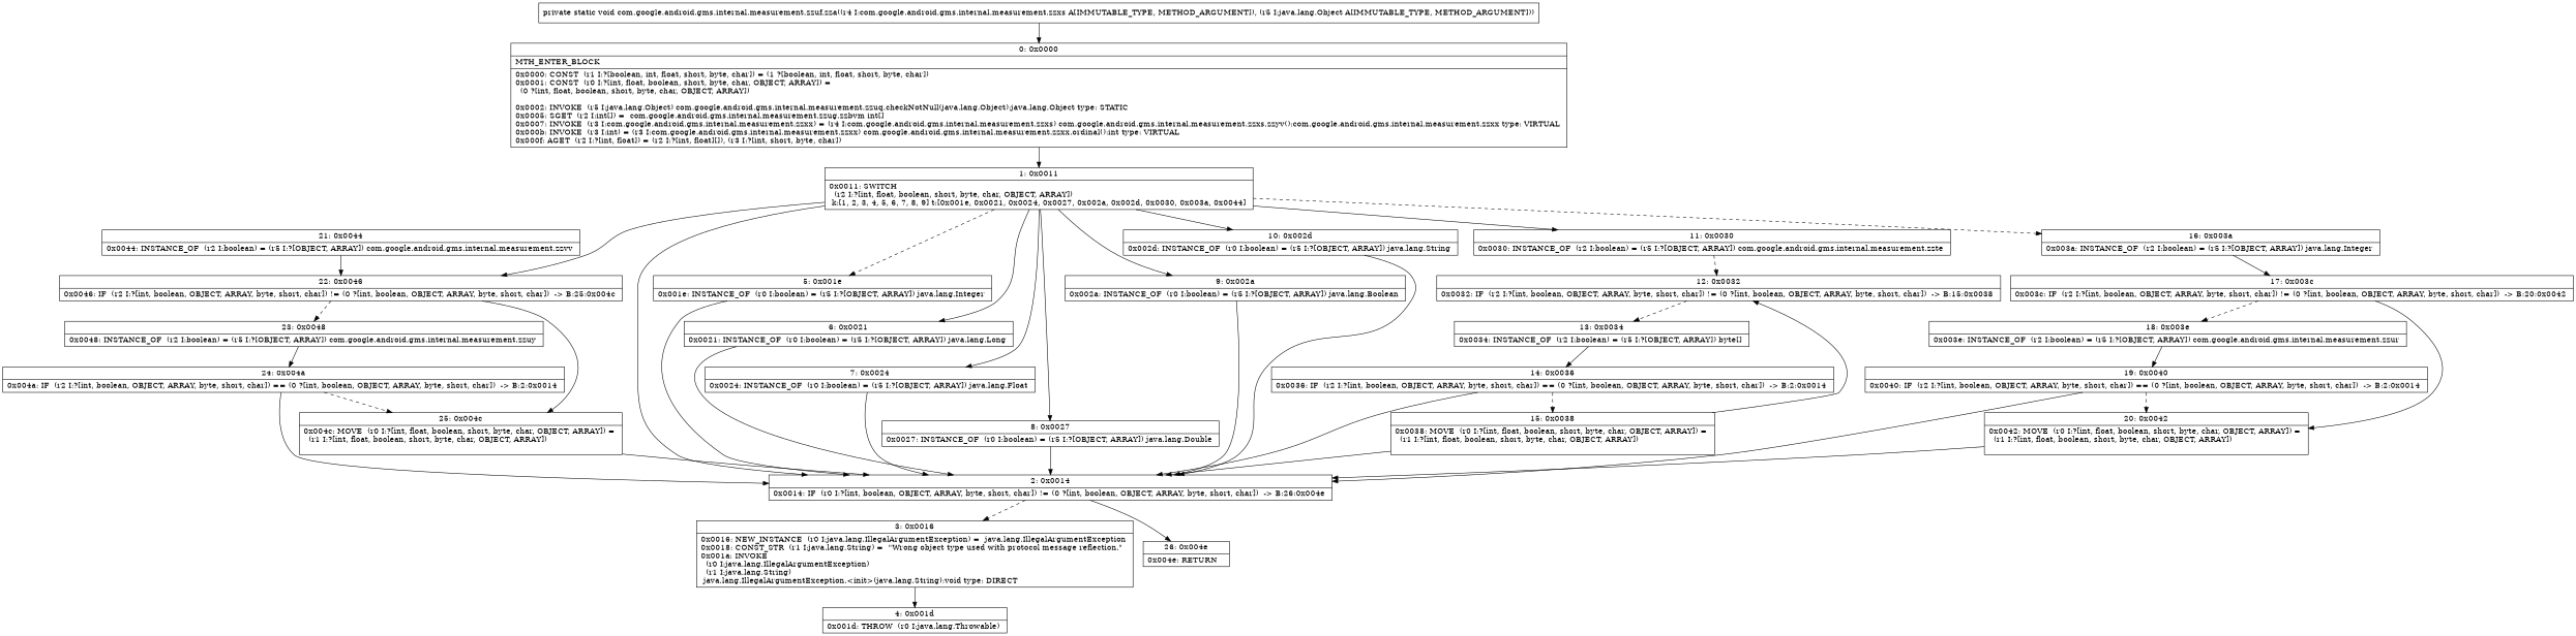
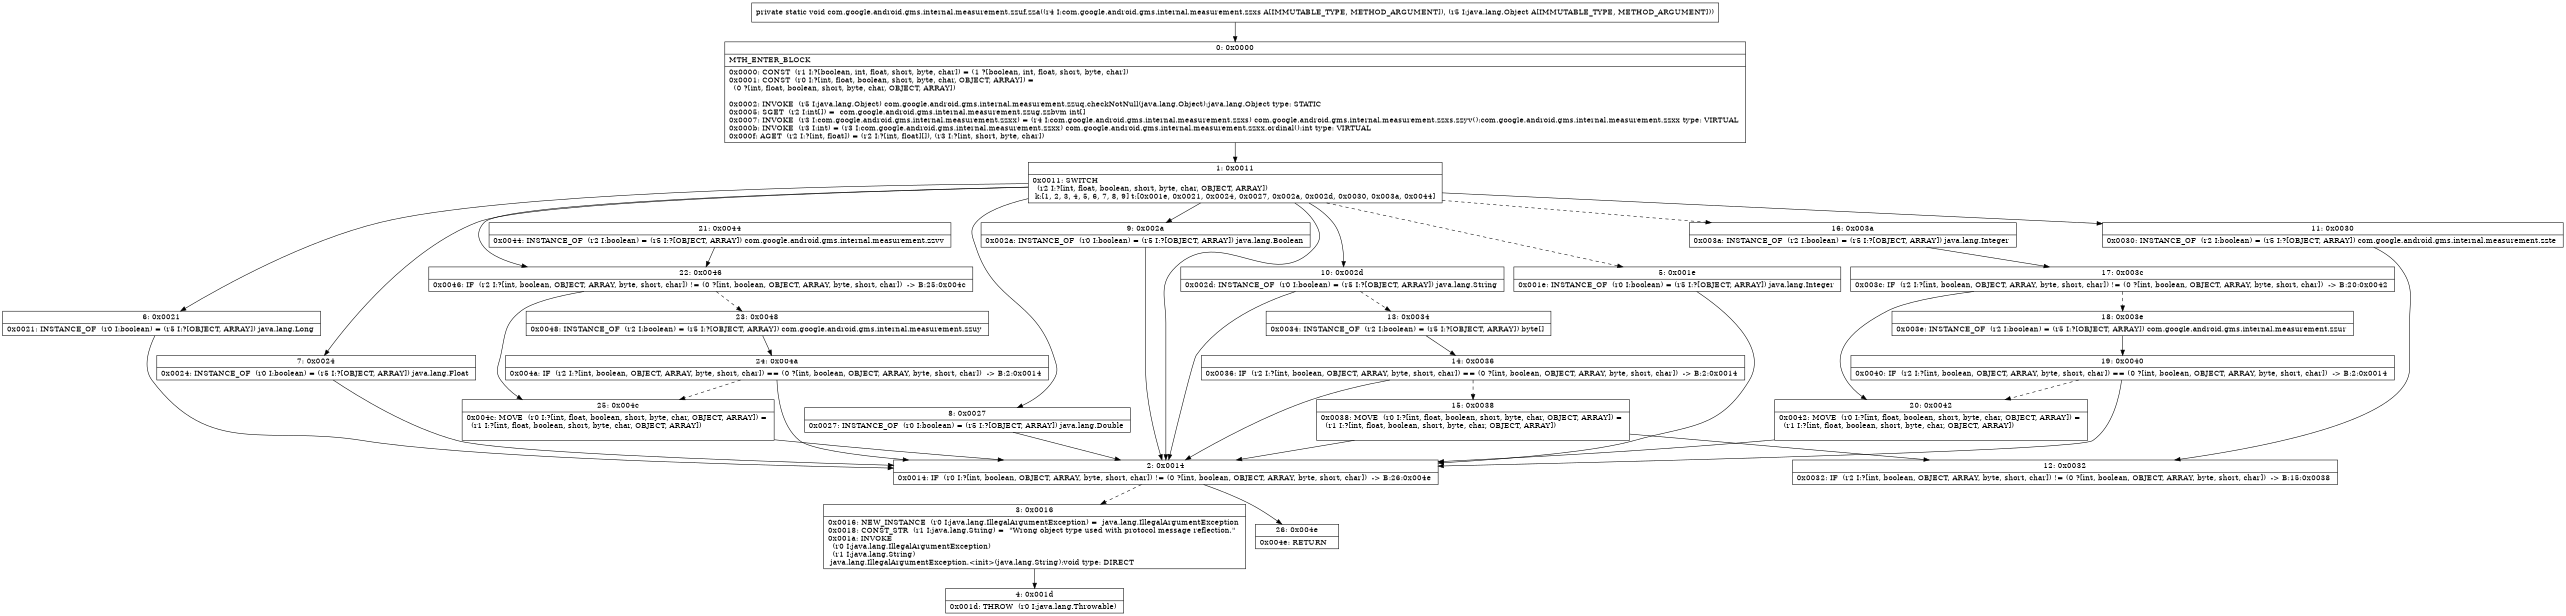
  digraph {
    node [shape=record]
    n1 [label="{0\:\ 0x0000|MTH_ENTER_BLOCK\l|0x0000: CONST  (r1 I:?[boolean, int, float, short, byte, char]) = (1 ?[boolean, int, float, short, byte, char]) \l0x0001: CONST  (r0 I:?[int, float, boolean, short, byte, char, OBJECT, ARRAY]) = \l  (0 ?[int, float, boolean, short, byte, char, OBJECT, ARRAY])\l \l0x0002: INVOKE  (r5 I:java.lang.Object) com.google.android.gms.internal.measurement.zzuq.checkNotNull(java.lang.Object):java.lang.Object type: STATIC \l0x0005: SGET  (r2 I:int[]) =  com.google.android.gms.internal.measurement.zzug.zzbvm int[] \l0x0007: INVOKE  (r3 I:com.google.android.gms.internal.measurement.zzxx) = (r4 I:com.google.android.gms.internal.measurement.zzxs) com.google.android.gms.internal.measurement.zzxs.zzyv():com.google.android.gms.internal.measurement.zzxx type: VIRTUAL \l0x000b: INVOKE  (r3 I:int) = (r3 I:com.google.android.gms.internal.measurement.zzxx) com.google.android.gms.internal.measurement.zzxx.ordinal():int type: VIRTUAL \l0x000f: AGET  (r2 I:?[int, float]) = (r2 I:?[int, float][]), (r3 I:?[int, short, byte, char]) \l}"]
    n2 [label="{1\:\ 0x0011|0x0011: SWITCH  \l  (r2 I:?[int, float, boolean, short, byte, char, OBJECT, ARRAY])\l k:[1, 2, 3, 4, 5, 6, 7, 8, 9] t:[0x001e, 0x0021, 0x0024, 0x0027, 0x002a, 0x002d, 0x0030, 0x003a, 0x0044] \l}"]
    n3 [label="{2\:\ 0x0014|0x0014: IF  (r0 I:?[int, boolean, OBJECT, ARRAY, byte, short, char]) != (0 ?[int, boolean, OBJECT, ARRAY, byte, short, char])  \-\> B:26:0x004e \l}"]
    n4 [label="{5\:\ 0x001e|0x001e: INSTANCE_OF  (r0 I:boolean) = (r5 I:?[OBJECT, ARRAY]) java.lang.Integer \l}"]
    n5 [label="{6\:\ 0x0021|0x0021: INSTANCE_OF  (r0 I:boolean) = (r5 I:?[OBJECT, ARRAY]) java.lang.Long \l}"]
    n6 [label="{7\:\ 0x0024|0x0024: INSTANCE_OF  (r0 I:boolean) = (r5 I:?[OBJECT, ARRAY]) java.lang.Float \l}"]
    n7 [label="{8\:\ 0x0027|0x0027: INSTANCE_OF  (r0 I:boolean) = (r5 I:?[OBJECT, ARRAY]) java.lang.Double \l}"]
    n8 [label="{9\:\ 0x002a|0x002a: INSTANCE_OF  (r0 I:boolean) = (r5 I:?[OBJECT, ARRAY]) java.lang.Boolean \l}"]
    n9 [label="{10\:\ 0x002d|0x002d: INSTANCE_OF  (r0 I:boolean) = (r5 I:?[OBJECT, ARRAY]) java.lang.String \l}"]
    n10 [label="{11\:\ 0x0030|0x0030: INSTANCE_OF  (r2 I:boolean) = (r5 I:?[OBJECT, ARRAY]) com.google.android.gms.internal.measurement.zzte \l}"]
    n11 [label="{16\:\ 0x003a|0x003a: INSTANCE_OF  (r2 I:boolean) = (r5 I:?[OBJECT, ARRAY]) java.lang.Integer \l}"]
    n12 [label="{22\:\ 0x0046|0x0046: IF  (r2 I:?[int, boolean, OBJECT, ARRAY, byte, short, char]) != (0 ?[int, boolean, OBJECT, ARRAY, byte, short, char])  \-\> B:25:0x004c \l}"]
    n13 [label="{3\:\ 0x0016|0x0016: NEW_INSTANCE  (r0 I:java.lang.IllegalArgumentException) =  java.lang.IllegalArgumentException \l0x0018: CONST_STR  (r1 I:java.lang.String) =  \"Wrong object type used with protocol message reflection.\" \l0x001a: INVOKE  \l  (r0 I:java.lang.IllegalArgumentException)\l  (r1 I:java.lang.String)\l java.lang.IllegalArgumentException.\<init\>(java.lang.String):void type: DIRECT \l}"]
    n14 [label="{26\:\ 0x004e|0x004e: RETURN   \l}"]
    n15 [label="{12\:\ 0x0032|0x0032: IF  (r2 I:?[int, boolean, OBJECT, ARRAY, byte, short, char]) != (0 ?[int, boolean, OBJECT, ARRAY, byte, short, char])  \-\> B:15:0x0038 \l}"]
    n16 [label="{17\:\ 0x003c|0x003c: IF  (r2 I:?[int, boolean, OBJECT, ARRAY, byte, short, char]) != (0 ?[int, boolean, OBJECT, ARRAY, byte, short, char])  \-\> B:20:0x0042 \l}"]
    n17 [label="{21\:\ 0x0044|0x0044: INSTANCE_OF  (r2 I:boolean) = (r5 I:?[OBJECT, ARRAY]) com.google.android.gms.internal.measurement.zzvv \l}"]
    n18 [label="{4\:\ 0x001d|0x001d: THROW  (r0 I:java.lang.Throwable) \l}"]
    n19 [label="{13\:\ 0x0034|0x0034: INSTANCE_OF  (r2 I:boolean) = (r5 I:?[OBJECT, ARRAY]) byte[] \l}"]
    n20 [label="{14\:\ 0x0036|0x0036: IF  (r2 I:?[int, boolean, OBJECT, ARRAY, byte, short, char]) == (0 ?[int, boolean, OBJECT, ARRAY, byte, short, char])  \-\> B:2:0x0014 \l}"]
    n21 [label="{15\:\ 0x0038|0x0038: MOVE  (r0 I:?[int, float, boolean, short, byte, char, OBJECT, ARRAY]) = \l  (r1 I:?[int, float, boolean, short, byte, char, OBJECT, ARRAY])\l \l}"]
    n22 [label="{18\:\ 0x003e|0x003e: INSTANCE_OF  (r2 I:boolean) = (r5 I:?[OBJECT, ARRAY]) com.google.android.gms.internal.measurement.zzur \l}"]
    n23 [label="{20\:\ 0x0042|0x0042: MOVE  (r0 I:?[int, float, boolean, short, byte, char, OBJECT, ARRAY]) = \l  (r1 I:?[int, float, boolean, short, byte, char, OBJECT, ARRAY])\l \l}"]
    n24 [label="{19\:\ 0x0040|0x0040: IF  (r2 I:?[int, boolean, OBJECT, ARRAY, byte, short, char]) == (0 ?[int, boolean, OBJECT, ARRAY, byte, short, char])  \-\> B:2:0x0014 \l}"]
    n25 [label="{23\:\ 0x0048|0x0048: INSTANCE_OF  (r2 I:boolean) = (r5 I:?[OBJECT, ARRAY]) com.google.android.gms.internal.measurement.zzuy \l}"]
    n26 [label="{25\:\ 0x004c|0x004c: MOVE  (r0 I:?[int, float, boolean, short, byte, char, OBJECT, ARRAY]) = \l  (r1 I:?[int, float, boolean, short, byte, char, OBJECT, ARRAY])\l \l}"]
    n27 [label="{24\:\ 0x004a|0x004a: IF  (r2 I:?[int, boolean, OBJECT, ARRAY, byte, short, char]) == (0 ?[int, boolean, OBJECT, ARRAY, byte, short, char])  \-\> B:2:0x0014 \l}"]
    n28 [label="{private static void com.google.android.gms.internal.measurement.zzuf.zza((r4 I:com.google.android.gms.internal.measurement.zzxs A[IMMUTABLE_TYPE, METHOD_ARGUMENT]), (r5 I:java.lang.Object A[IMMUTABLE_TYPE, METHOD_ARGUMENT])) }"]
    n1 -> n2
    n2 -> n3
    n2 -> n4 [style=dashed]
    n2 -> n5
    n2 -> n6
    n2 -> n7
    n2 -> n8
    n2 -> n9
    n2 -> n10
    n2 -> n11 [style=dashed]
    n2 -> n12
    n3 -> n13 [style=dashed]
    n3 -> n14
    n4 -> n3
    n5 -> n3
    n6 -> n3
    n7 -> n3
    n8 -> n3
    n9 -> n3
-   n10 -> n15 [style=dashed]
+   n10 -> n15
    n11 -> n16
    n12 -> n25 [style=dashed]
    n12 -> n26
    n13 -> n18
-   n15 -> n19 [style=dashed]
+   n9 -> n19 [style=dashed]
    n16 -> n22 [style=dashed]
    n16 -> n23
    n17 -> n12
    n19 -> n20
    n20 -> n3
    n20 -> n21 [style=dashed]
    n21 -> n3
    n21 -> n15
    n22 -> n24
    n23 -> n3
    n24 -> n3
    n24 -> n23 [style=dashed]
    n25 -> n27
    n26 -> n3
    n27 -> n3
    n27 -> n26 [style=dashed]
    n28 -> n1
  }
